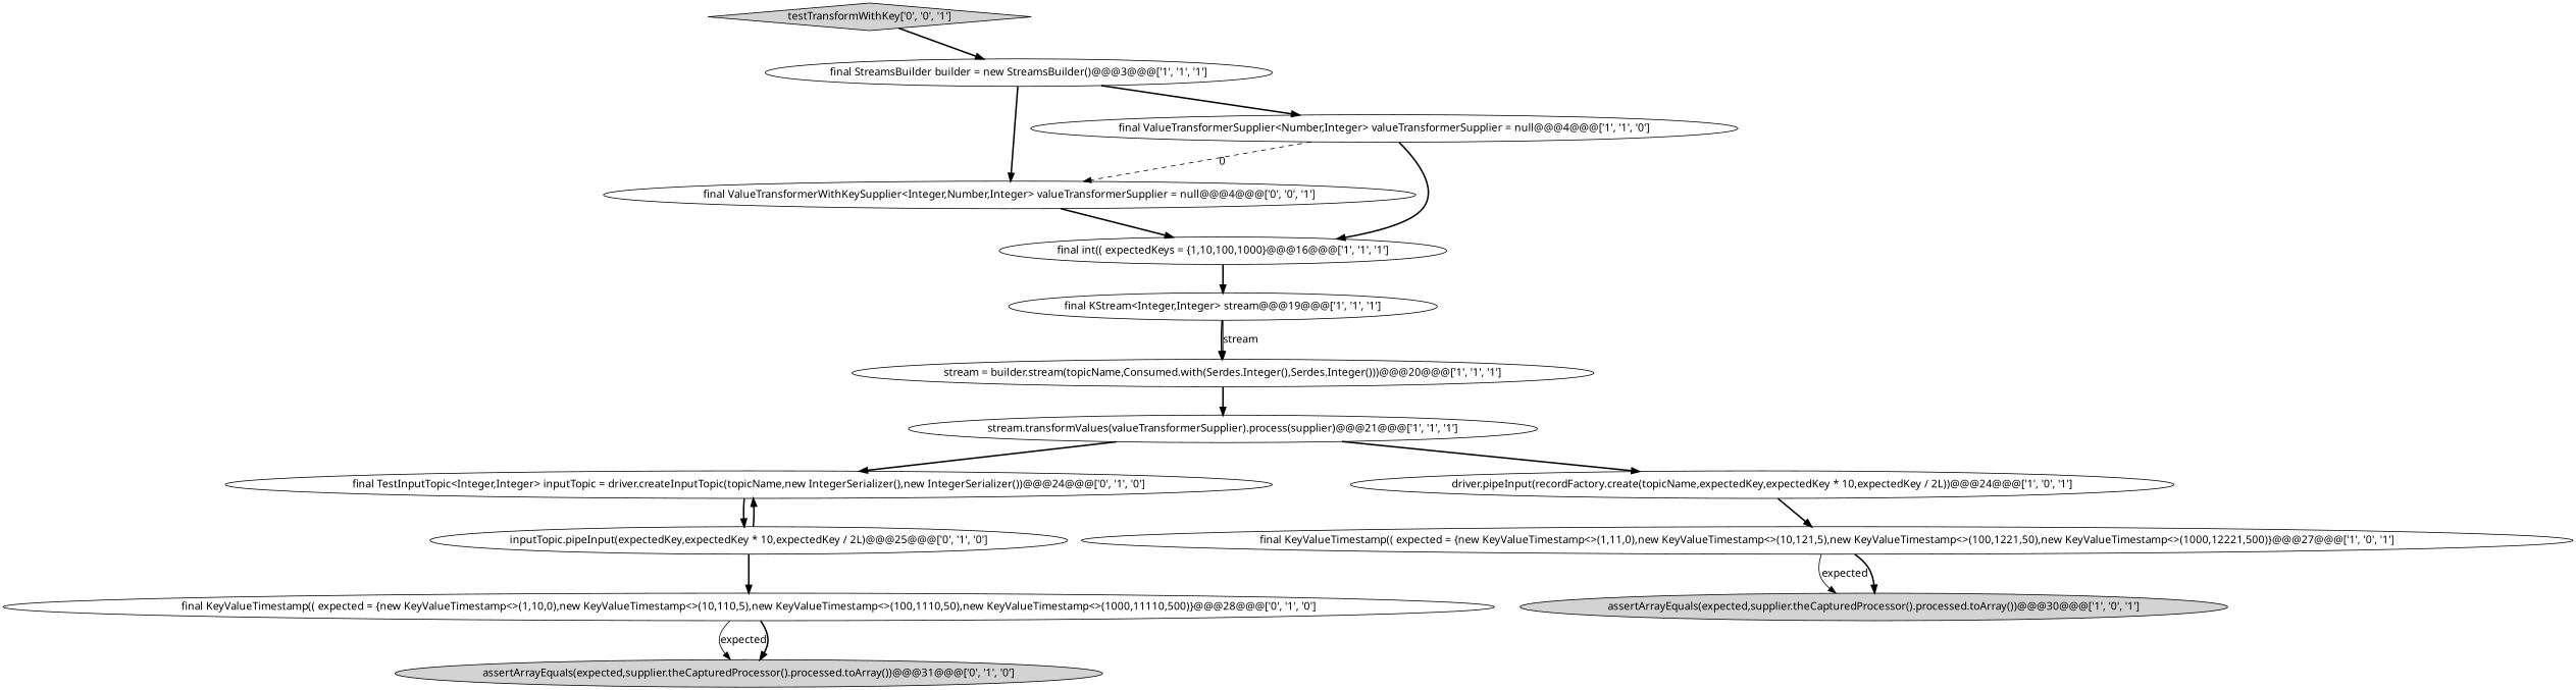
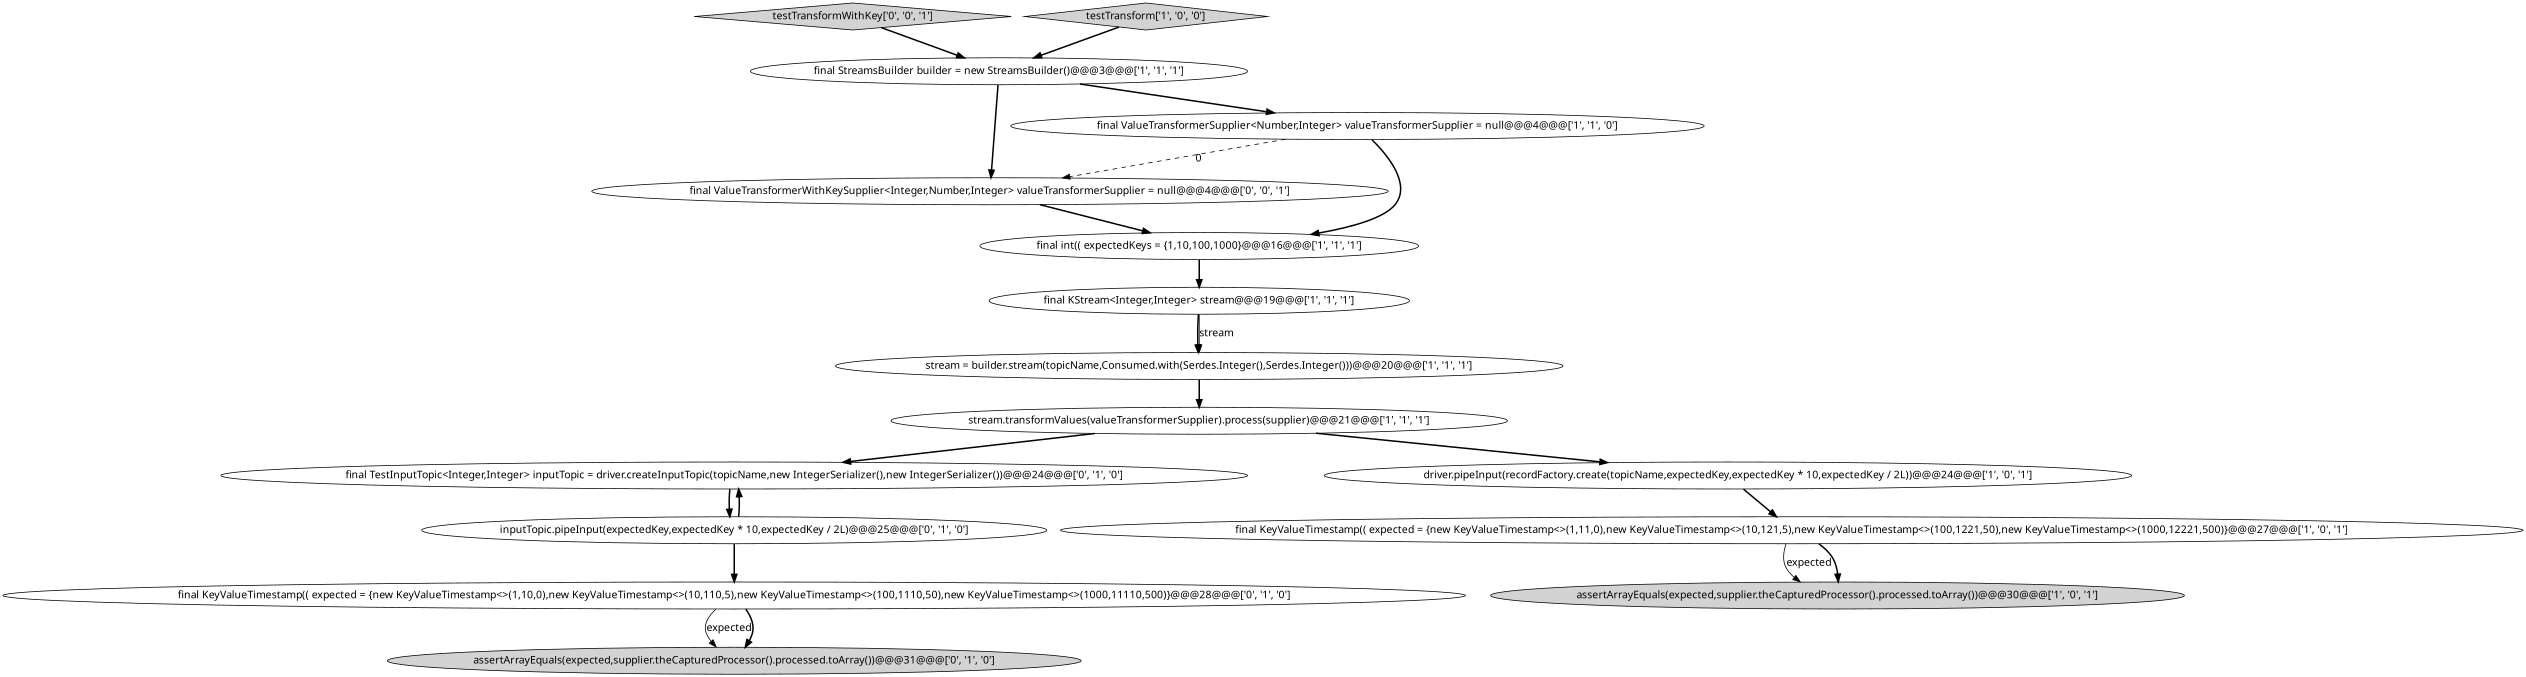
  digraph {
    fontname="Noto Sans"
    node [fillcolor=white fontname="Noto Sans" shape=ellipse style=filled]
    edge [fontname="Noto Sans" style=bold]
    n1 [label="final KeyValueTimestamp(( expected = {new KeyValueTimestamp<>(1,11,0),new KeyValueTimestamp<>(10,121,5),new KeyValueTimestamp<>(100,1221,50),new KeyValueTimestamp<>(1000,12221,500)}@@@27@@@['1', '0', '1']"]
    n2 [fillcolor=lightgray label="assertArrayEquals(expected,supplier.theCapturedProcessor().processed.toArray())@@@30@@@['1', '0', '1']"]
    n3 [label="stream.transformValues(valueTransformerSupplier).process(supplier)@@@21@@@['1', '1', '1']"]
    n4 [label="final TestInputTopic<Integer,Integer> inputTopic = driver.createInputTopic(topicName,new IntegerSerializer(),new IntegerSerializer())@@@24@@@['0', '1', '0']"]
    n5 [label="driver.pipeInput(recordFactory.create(topicName,expectedKey,expectedKey * 10,expectedKey / 2L))@@@24@@@['1', '0', '1']"]
    n6 [label="inputTopic.pipeInput(expectedKey,expectedKey * 10,expectedKey / 2L)@@@25@@@['0', '1', '0']"]
    n7 [label="final KStream<Integer,Integer> stream@@@19@@@['1', '1', '1']"]
    n8 [label="stream = builder.stream(topicName,Consumed.with(Serdes.Integer(),Serdes.Integer()))@@@20@@@['1', '1', '1']"]
    n9 [label="final KeyValueTimestamp(( expected = {new KeyValueTimestamp<>(1,10,0),new KeyValueTimestamp<>(10,110,5),new KeyValueTimestamp<>(100,1110,50),new KeyValueTimestamp<>(1000,11110,500)}@@@28@@@['0', '1', '0']"]
    n10 [label="final ValueTransformerWithKeySupplier<Integer,Number,Integer> valueTransformerSupplier = null@@@4@@@['0', '0', '1']"]
    n11 [label="final int(( expectedKeys = {1,10,100,1000}@@@16@@@['1', '1', '1']"]
    n12 [fillcolor=lightgray label="testTransformWithKey['0', '0', '1']" shape=diamond]
    n13 [label="final StreamsBuilder builder = new StreamsBuilder()@@@3@@@['1', '1', '1']"]
    n14 [label="final ValueTransformerSupplier<Number,Integer> valueTransformerSupplier = null@@@4@@@['1', '1', '0']"]
+   n15 [fillcolor=lightgray label="testTransform['1', '0', '0']" shape=diamond]
    n16 [fillcolor=lightgray label="assertArrayEquals(expected,supplier.theCapturedProcessor().processed.toArray())@@@31@@@['0', '1', '0']"]
    n1 -> n2 [label=expected style=solid]
    n1 -> n2
    n3 -> n4
    n3 -> n5
    n4 -> n6
    n5 -> n1
    n6 -> n4
    n6 -> n9
    n7 -> n8
    n7 -> n8 [label=stream style=solid]
    n8 -> n3
    n9 -> n16 [label=expected style=solid]
    n9 -> n16
    n10 -> n11
    n11 -> n7
    n12 -> n13
    n13 -> n10
    n13 -> n14
    n14 -> n10 [label=0 style=dashed]
    n14 -> n11
+   n15 -> n13
  }
